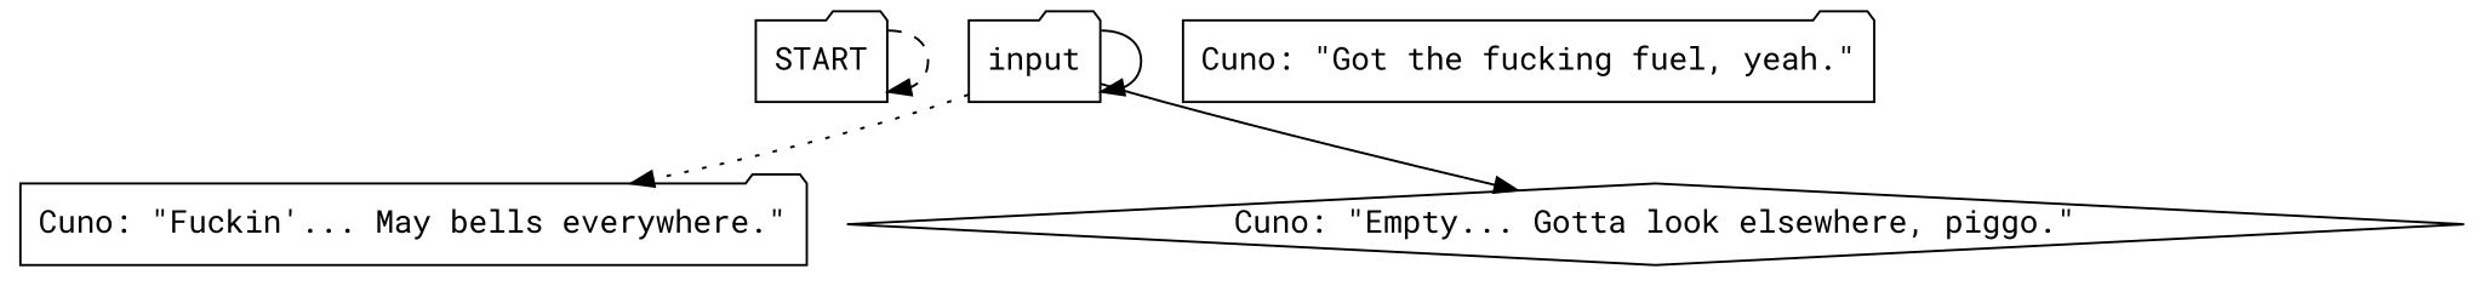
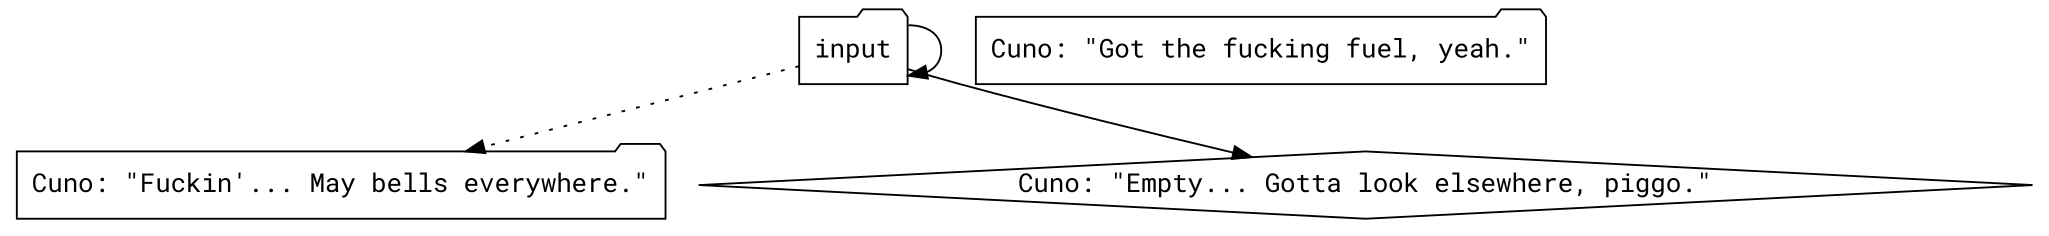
  digraph {
    fontname="Roboto Mono"
    node [shape=folder fontname="Roboto Mono"]
    edge [style=solid fontname="Roboto Mono"]
-   n1 [label=START]
    n2 [label=input]
    n3 [label="Cuno: \"Fuckin'... May bells everywhere.\""]
    n4 [label="Cuno: \"Empty... Gotta look elsewhere, piggo.\"" shape=diamond]
    n5 [label="Cuno: \"Got the fucking fuel, yeah.\""]
-   n1 -> n1 [style=dashed]
    n2 -> n2
    n2 -> n3 [style=dotted]
    n2 -> n4
  }
